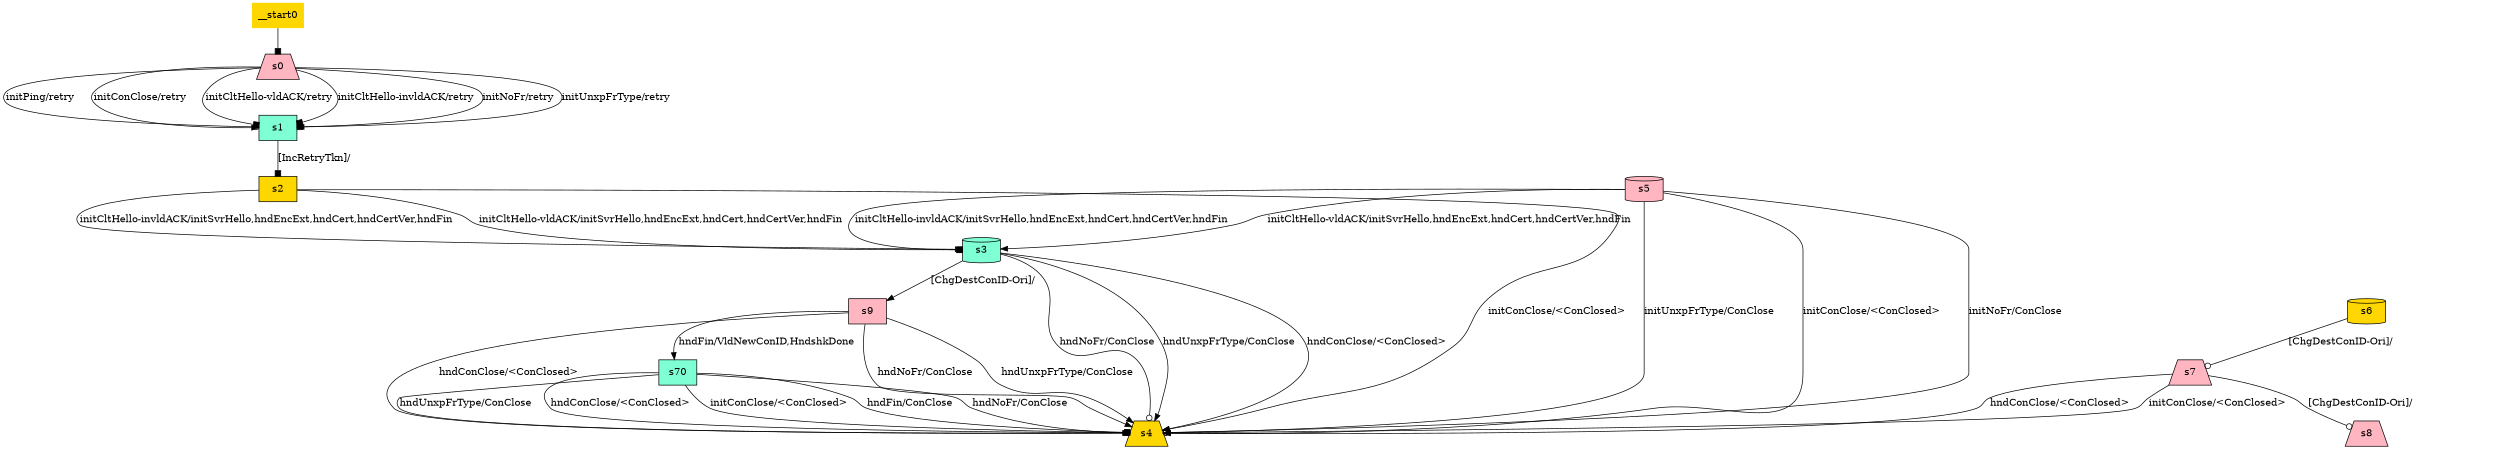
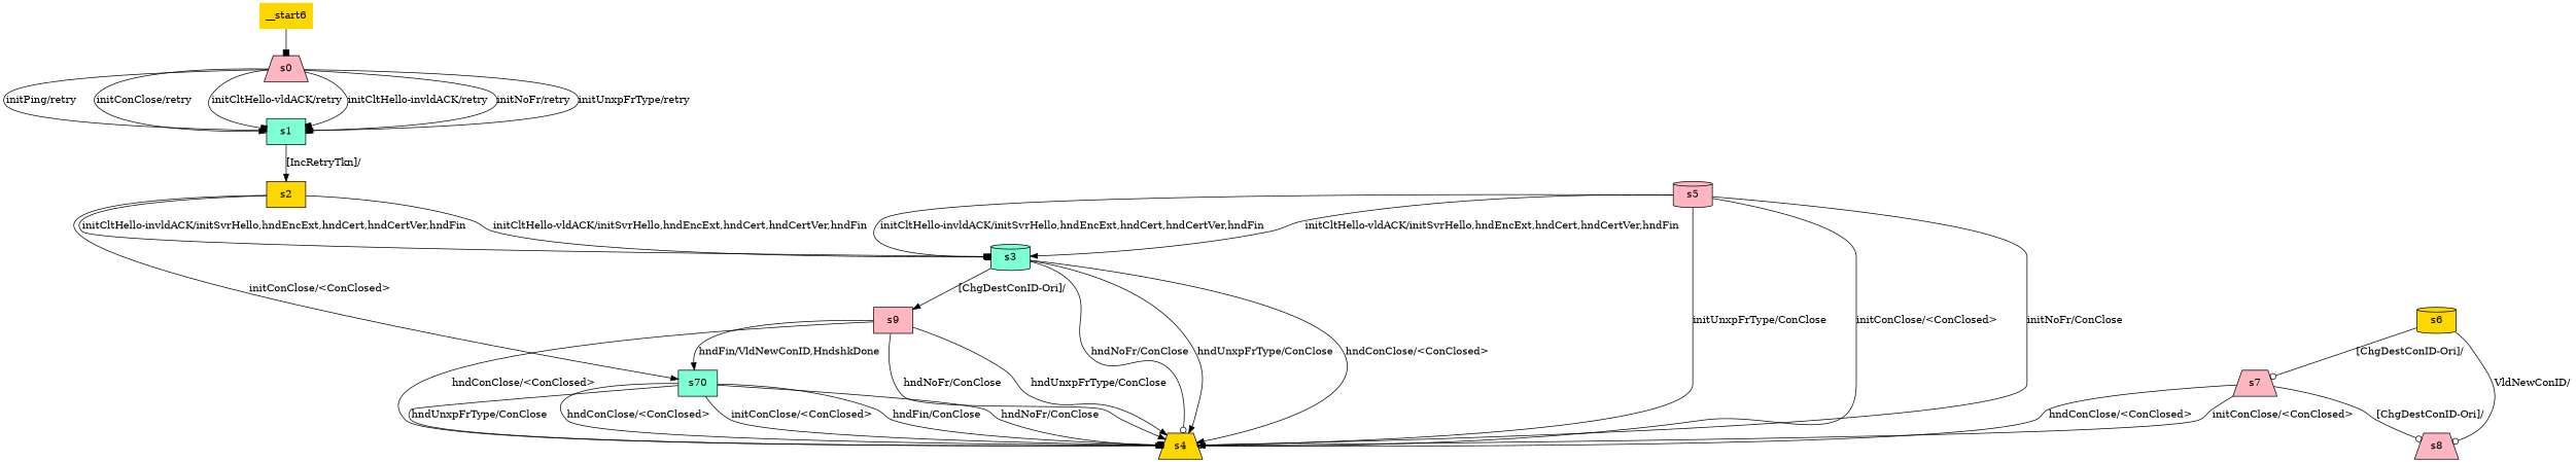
  digraph {
    node [fillcolor=lightpink shape=trapezium style=filled]
    edge [arrowhead=normal]
    n1 [label=s0]
    n2 [fillcolor=aquamarine label=s1 shape=box]
    n3 [fillcolor=gold label=s2 shape=box]
    n4 [fillcolor=aquamarine label=s3 shape=cylinder]
    n5 [fillcolor=gold label=s4]
    n6 [label=s9 shape=box]
    n7 [label=s5 shape=cylinder]
    n8 [fillcolor=gold label=s6 shape=cylinder]
    n9 [label=s7]
    n10 [label=s8]
    n11 [fillcolor=aquamarine label=s70 shape=box]
-   __start0 [fillcolor=gold shape=none]
+   __start0 [fillcolor=gold shape=none label=__start6]
    n1 -> n2 [arrowhead=odot label="initPing/retry "]
    n1 -> n2 [label="initConClose/retry "]
    n1 -> n2 [arrowhead=box label="initCltHello-vldACK/retry "]
    n1 -> n2 [arrowhead=box label="initCltHello-invldACK/retry "]
    n1 -> n2 [arrowhead=box label="initNoFr/retry "]
    n1 -> n2 [label="initUnxpFrType/retry "]
-   n2 -> n3 [arrowhead=box label="[IncRetryTkn]/ "]
+   n2 -> n3 [label="[IncRetryTkn]/ "]
    n3 -> n4 [arrowhead=box label="initCltHello-vldACK/initSvrHello,hndEncExt,hndCert,hndCertVer,hndFin "]
    n3 -> n4 [label="initCltHello-invldACK/initSvrHello,hndEncExt,hndCert,hndCertVer,hndFin "]
-   n3 -> n5 [label="initConClose/<ConClosed> "]
+   n3 -> n11 [label="initConClose/<ConClosed> "]
    n4 -> n5 [arrowhead=odot label="hndNoFr/ConClose "]
    n4 -> n5 [label="hndUnxpFrType/ConClose "]
    n4 -> n5 [label="hndConClose/<ConClosed> "]
    n4 -> n6 [label="[ChgDestConID-Ori]/ "]
    n6 -> n5 [label="hndNoFr/ConClose "]
    n6 -> n5 [label="hndUnxpFrType/ConClose "]
    n6 -> n5 [label="hndConClose/<ConClosed> "]
    n6 -> n11 [label="hndFin/VldNewConID,HndshkDone "]
    n7 -> n4 [label="initCltHello-vldACK/initSvrHello,hndEncExt,hndCert,hndCertVer,hndFin "]
    n7 -> n4 [arrowhead=box label="initCltHello-invldACK/initSvrHello,hndEncExt,hndCert,hndCertVer,hndFin "]
    n7 -> n5 [label="initConClose/<ConClosed> "]
    n7 -> n5 [arrowhead=odot label="initNoFr/ConClose "]
    n7 -> n5 [arrowhead=odot label="initUnxpFrType/ConClose "]
    n8 -> n9 [arrowhead=odot label="[ChgDestConID-Ori]/ "]
+   n8 -> n10 [arrowhead=odot label="VldNewConID/ "]
    n9 -> n5 [label="initConClose/<ConClosed> "]
    n9 -> n5 [label="hndConClose/<ConClosed> "]
    n9 -> n10 [arrowhead=odot label="[ChgDestConID-Ori]/ "]
    n11 -> n5 [arrowhead=box label="initConClose/<ConClosed> "]
    n11 -> n5 [arrowhead=box label="hndFin/ConClose "]
    n11 -> n5 [arrowhead=odot label="hndNoFr/ConClose "]
    n11 -> n5 [label="hndUnxpFrType/ConClose "]
    n11 -> n5 [arrowhead=odot label="hndConClose/<ConClosed> "]
    __start0 -> n1 [arrowhead=box]
  }
